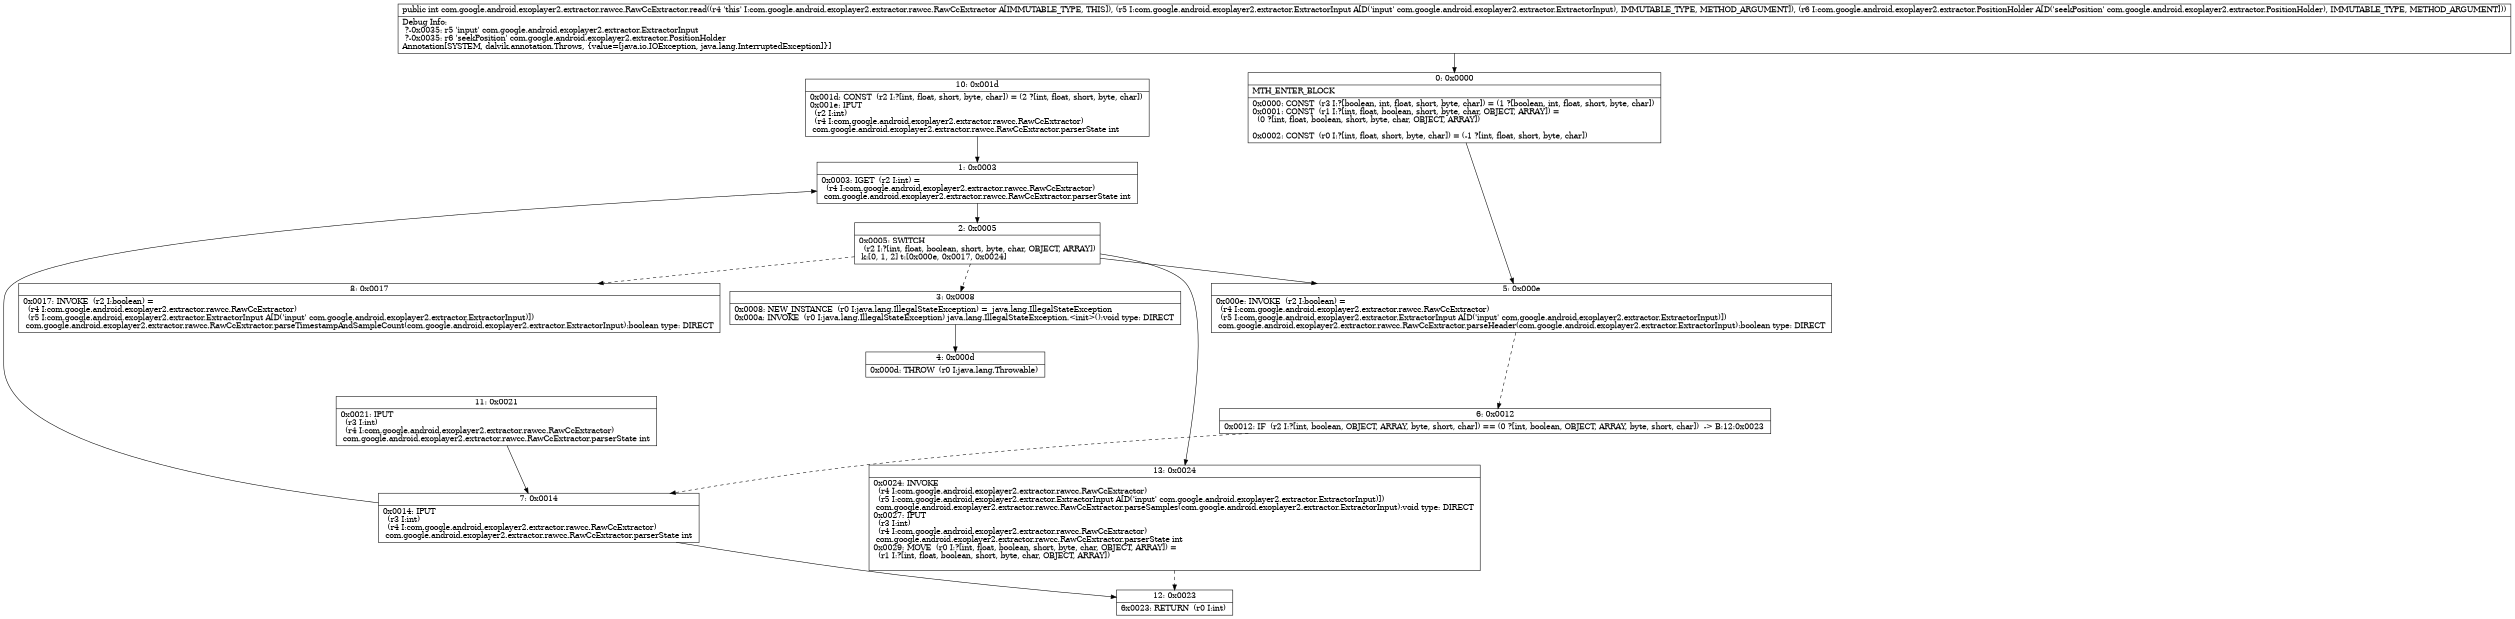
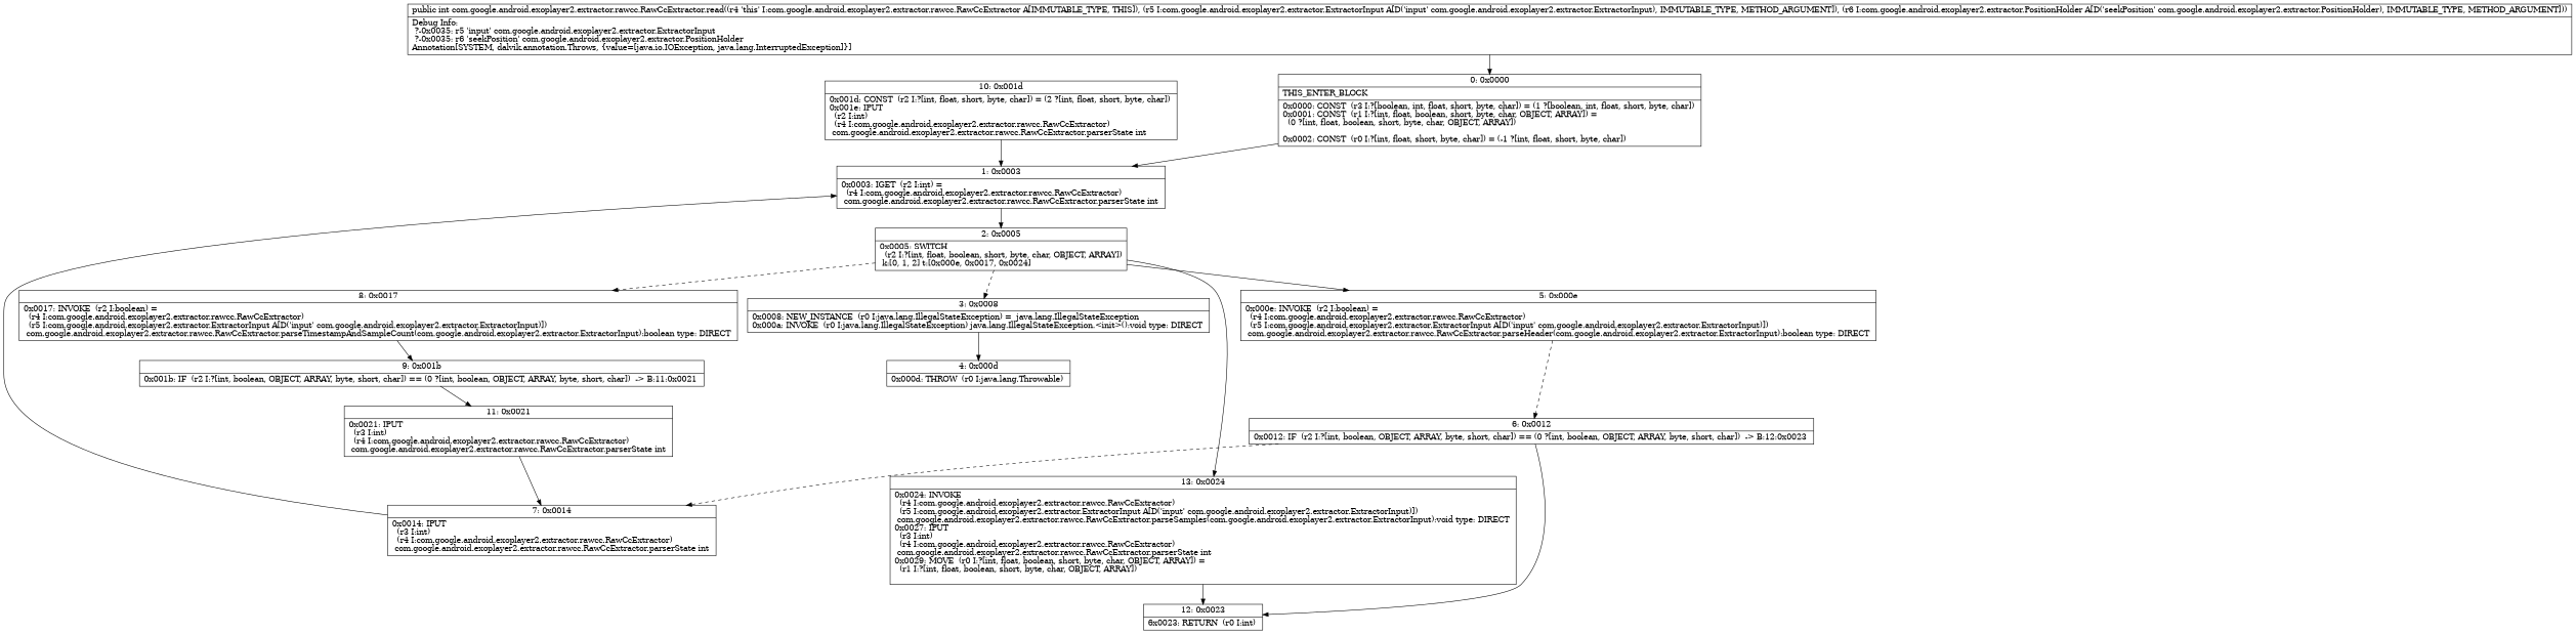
  digraph {
    node [shape=record]
-   n1 [label="{0\:\ 0x0000|MTH_ENTER_BLOCK\l|0x0000: CONST  (r3 I:?[boolean, int, float, short, byte, char]) = (1 ?[boolean, int, float, short, byte, char]) \l0x0001: CONST  (r1 I:?[int, float, boolean, short, byte, char, OBJECT, ARRAY]) = \l  (0 ?[int, float, boolean, short, byte, char, OBJECT, ARRAY])\l \l0x0002: CONST  (r0 I:?[int, float, short, byte, char]) = (\-1 ?[int, float, short, byte, char]) \l}"]
+   n1 [label="{0\:\ 0x0000|THIS_ENTER_BLOCK\l|0x0000: CONST  (r3 I:?[boolean, int, float, short, byte, char]) = (1 ?[boolean, int, float, short, byte, char]) \l0x0001: CONST  (r1 I:?[int, float, boolean, short, byte, char, OBJECT, ARRAY]) = \l  (0 ?[int, float, boolean, short, byte, char, OBJECT, ARRAY])\l \l0x0002: CONST  (r0 I:?[int, float, short, byte, char]) = (\-1 ?[int, float, short, byte, char]) \l}"]
    n2 [label="{1\:\ 0x0003|0x0003: IGET  (r2 I:int) = \l  (r4 I:com.google.android.exoplayer2.extractor.rawcc.RawCcExtractor)\l com.google.android.exoplayer2.extractor.rawcc.RawCcExtractor.parserState int \l}"]
    n3 [label="{2\:\ 0x0005|0x0005: SWITCH  \l  (r2 I:?[int, float, boolean, short, byte, char, OBJECT, ARRAY])\l k:[0, 1, 2] t:[0x000e, 0x0017, 0x0024] \l}"]
    n4 [label="{3\:\ 0x0008|0x0008: NEW_INSTANCE  (r0 I:java.lang.IllegalStateException) =  java.lang.IllegalStateException \l0x000a: INVOKE  (r0 I:java.lang.IllegalStateException) java.lang.IllegalStateException.\<init\>():void type: DIRECT \l}"]
    n5 [label="{5\:\ 0x000e|0x000e: INVOKE  (r2 I:boolean) = \l  (r4 I:com.google.android.exoplayer2.extractor.rawcc.RawCcExtractor)\l  (r5 I:com.google.android.exoplayer2.extractor.ExtractorInput A[D('input' com.google.android.exoplayer2.extractor.ExtractorInput)])\l com.google.android.exoplayer2.extractor.rawcc.RawCcExtractor.parseHeader(com.google.android.exoplayer2.extractor.ExtractorInput):boolean type: DIRECT \l}"]
    n6 [label="{8\:\ 0x0017|0x0017: INVOKE  (r2 I:boolean) = \l  (r4 I:com.google.android.exoplayer2.extractor.rawcc.RawCcExtractor)\l  (r5 I:com.google.android.exoplayer2.extractor.ExtractorInput A[D('input' com.google.android.exoplayer2.extractor.ExtractorInput)])\l com.google.android.exoplayer2.extractor.rawcc.RawCcExtractor.parseTimestampAndSampleCount(com.google.android.exoplayer2.extractor.ExtractorInput):boolean type: DIRECT \l}"]
    n7 [label="{13\:\ 0x0024|0x0024: INVOKE  \l  (r4 I:com.google.android.exoplayer2.extractor.rawcc.RawCcExtractor)\l  (r5 I:com.google.android.exoplayer2.extractor.ExtractorInput A[D('input' com.google.android.exoplayer2.extractor.ExtractorInput)])\l com.google.android.exoplayer2.extractor.rawcc.RawCcExtractor.parseSamples(com.google.android.exoplayer2.extractor.ExtractorInput):void type: DIRECT \l0x0027: IPUT  \l  (r3 I:int)\l  (r4 I:com.google.android.exoplayer2.extractor.rawcc.RawCcExtractor)\l com.google.android.exoplayer2.extractor.rawcc.RawCcExtractor.parserState int \l0x0029: MOVE  (r0 I:?[int, float, boolean, short, byte, char, OBJECT, ARRAY]) = \l  (r1 I:?[int, float, boolean, short, byte, char, OBJECT, ARRAY])\l \l}"]
    n8 [label="{4\:\ 0x000d|0x000d: THROW  (r0 I:java.lang.Throwable) \l}"]
    n9 [label="{6\:\ 0x0012|0x0012: IF  (r2 I:?[int, boolean, OBJECT, ARRAY, byte, short, char]) == (0 ?[int, boolean, OBJECT, ARRAY, byte, short, char])  \-\> B:12:0x0023 \l}"]
+   n10 [label="{9\:\ 0x001b|0x001b: IF  (r2 I:?[int, boolean, OBJECT, ARRAY, byte, short, char]) == (0 ?[int, boolean, OBJECT, ARRAY, byte, short, char])  \-\> B:11:0x0021 \l}"]
    n11 [label="{12\:\ 0x0023|6x0023: RETURN  (r0 I:int) \l}"]
    n12 [label="{7\:\ 0x0014|0x0014: IPUT  \l  (r3 I:int)\l  (r4 I:com.google.android.exoplayer2.extractor.rawcc.RawCcExtractor)\l com.google.android.exoplayer2.extractor.rawcc.RawCcExtractor.parserState int \l}"]
    n13 [label="{11\:\ 0x0021|0x0021: IPUT  \l  (r3 I:int)\l  (r4 I:com.google.android.exoplayer2.extractor.rawcc.RawCcExtractor)\l com.google.android.exoplayer2.extractor.rawcc.RawCcExtractor.parserState int \l}"]
    n14 [label="{10\:\ 0x001d|0x001d: CONST  (r2 I:?[int, float, short, byte, char]) = (2 ?[int, float, short, byte, char]) \l0x001e: IPUT  \l  (r2 I:int)\l  (r4 I:com.google.android.exoplayer2.extractor.rawcc.RawCcExtractor)\l com.google.android.exoplayer2.extractor.rawcc.RawCcExtractor.parserState int \l}"]
    n15 [label="{public int com.google.android.exoplayer2.extractor.rawcc.RawCcExtractor.read((r4 'this' I:com.google.android.exoplayer2.extractor.rawcc.RawCcExtractor A[IMMUTABLE_TYPE, THIS]), (r5 I:com.google.android.exoplayer2.extractor.ExtractorInput A[D('input' com.google.android.exoplayer2.extractor.ExtractorInput), IMMUTABLE_TYPE, METHOD_ARGUMENT]), (r6 I:com.google.android.exoplayer2.extractor.PositionHolder A[D('seekPosition' com.google.android.exoplayer2.extractor.PositionHolder), IMMUTABLE_TYPE, METHOD_ARGUMENT]))  | Debug Info:\l  ?\-0x0035: r5 'input' com.google.android.exoplayer2.extractor.ExtractorInput\l  ?\-0x0035: r6 'seekPosition' com.google.android.exoplayer2.extractor.PositionHolder\lAnnotation[SYSTEM, dalvik.annotation.Throws, \{value=[java.io.IOException, java.lang.InterruptedException]\}]\l}"]
-   n1 -> n5
+   n1 -> n2
    n2 -> n3
    n3 -> n4 [style=dashed]
    n3 -> n5
    n3 -> n6 [style=dashed]
    n3 -> n7
    n4 -> n8
    n5 -> n9 [style=dashed]
-   n7 -> n11 [style=dashed]
-   n12 -> n11
+   n6 -> n10
+   n7 -> n11
+   n9 -> n11
    n9 -> n12 [style=dashed]
+   n10 -> n13
    n12 -> n2
    n13 -> n12
    n14 -> n2
    n15 -> n1
  }
